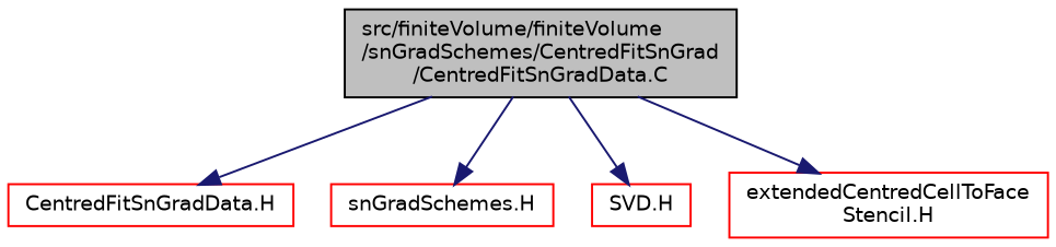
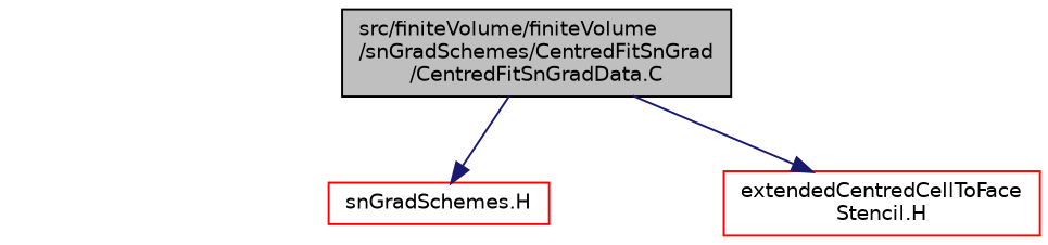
  digraph {
    node [color=red fontname=Helvetica fontsize=10 shape=record]
    edge [color=midnightblue fontname=Helvetica fontsize=10 labelfontname=Helvetica labelfontsize=10 style=solid]
    n1 [color=black fillcolor=grey75 fontcolor=black height=0.2 label="src/finiteVolume/finiteVolume\l/snGradSchemes/CentredFitSnGrad\l/CentredFitSnGradData.C" style=filled width=0.4]
-   n2 [height=0.2 label="CentredFitSnGradData.H" width=0.4]
    n3 [height=0.2 label="snGradSchemes.H" width=0.4]
-   n4 [height=0.2 label="SVD.H" width=0.4]
    n5 [height=0.2 label="extendedCentredCellToFace\lStencil.H" width=0.4]
-   n1 -> n2
    n1 -> n3
-   n1 -> n4
    n1 -> n5
  }
